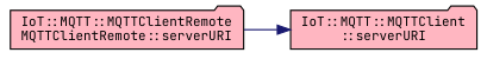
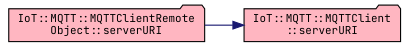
  digraph {
    rankdir=RL
    fontname="JetBrains Mono"
    node [color=black fillcolor=lightpink fontname="JetBrains Mono" fontsize=10 shape=folder style=filled]
    n1 [fontcolor=black height=0.2 label="IoT::MQTT::MQTTClient\l::serverURI" width=0.4]
-   n2 [height=0.2 label="IoT::MQTT::MQTTClientRemote\lMQTTClientRemote::serverURI" width=0.4]
+   n2 [height=0.2 label="IoT::MQTT::MQTTClientRemote\lObject::serverURI" width=0.4]
    n1 -> n2 [color=midnightblue dir=back fontname="JetBrains Mono" fontsize=10 labelfontname=Helvetica labelfontsize=10 style=solid]
  }
